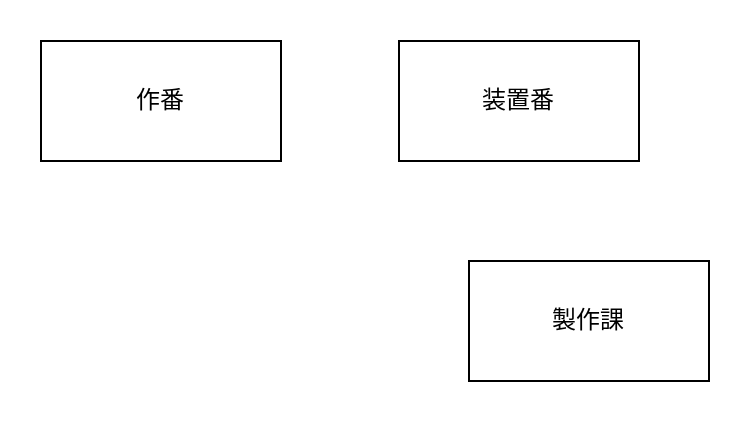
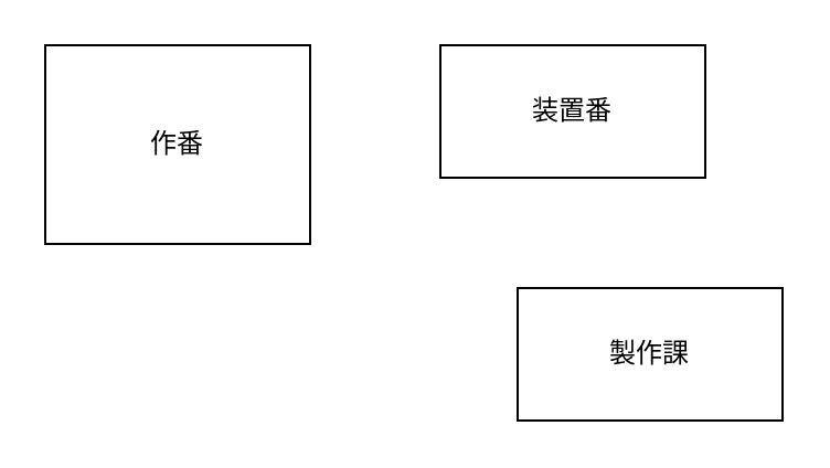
  <mxCell id="0" />
  <mxCell id="1" parent="0" />
- <mxCell id="2" value="作番" style="rounded=0;whiteSpace=wrap;html=1;" vertex="1" parent="1"><mxGeometry x="20" y="20" width="120" height="60" as="geometry" /></mxCell>
+ <mxCell id="2" value="作番" style="rounded=0;whiteSpace=wrap;html=1;" vertex="1" parent="1"><mxGeometry x="20" y="20" width="120" height="90" as="geometry" /></mxCell>
  <mxCell id="3" value="装置番" style="rounded=0;whiteSpace=wrap;html=1;" vertex="1" parent="1"><mxGeometry x="199" y="20" width="120" height="60" as="geometry" /></mxCell>
  <mxCell id="4" value="製作課" style="rounded=0;whiteSpace=wrap;html=1;" vertex="1" parent="1"><mxGeometry x="234" y="130" width="120" height="60" as="geometry" /></mxCell>
